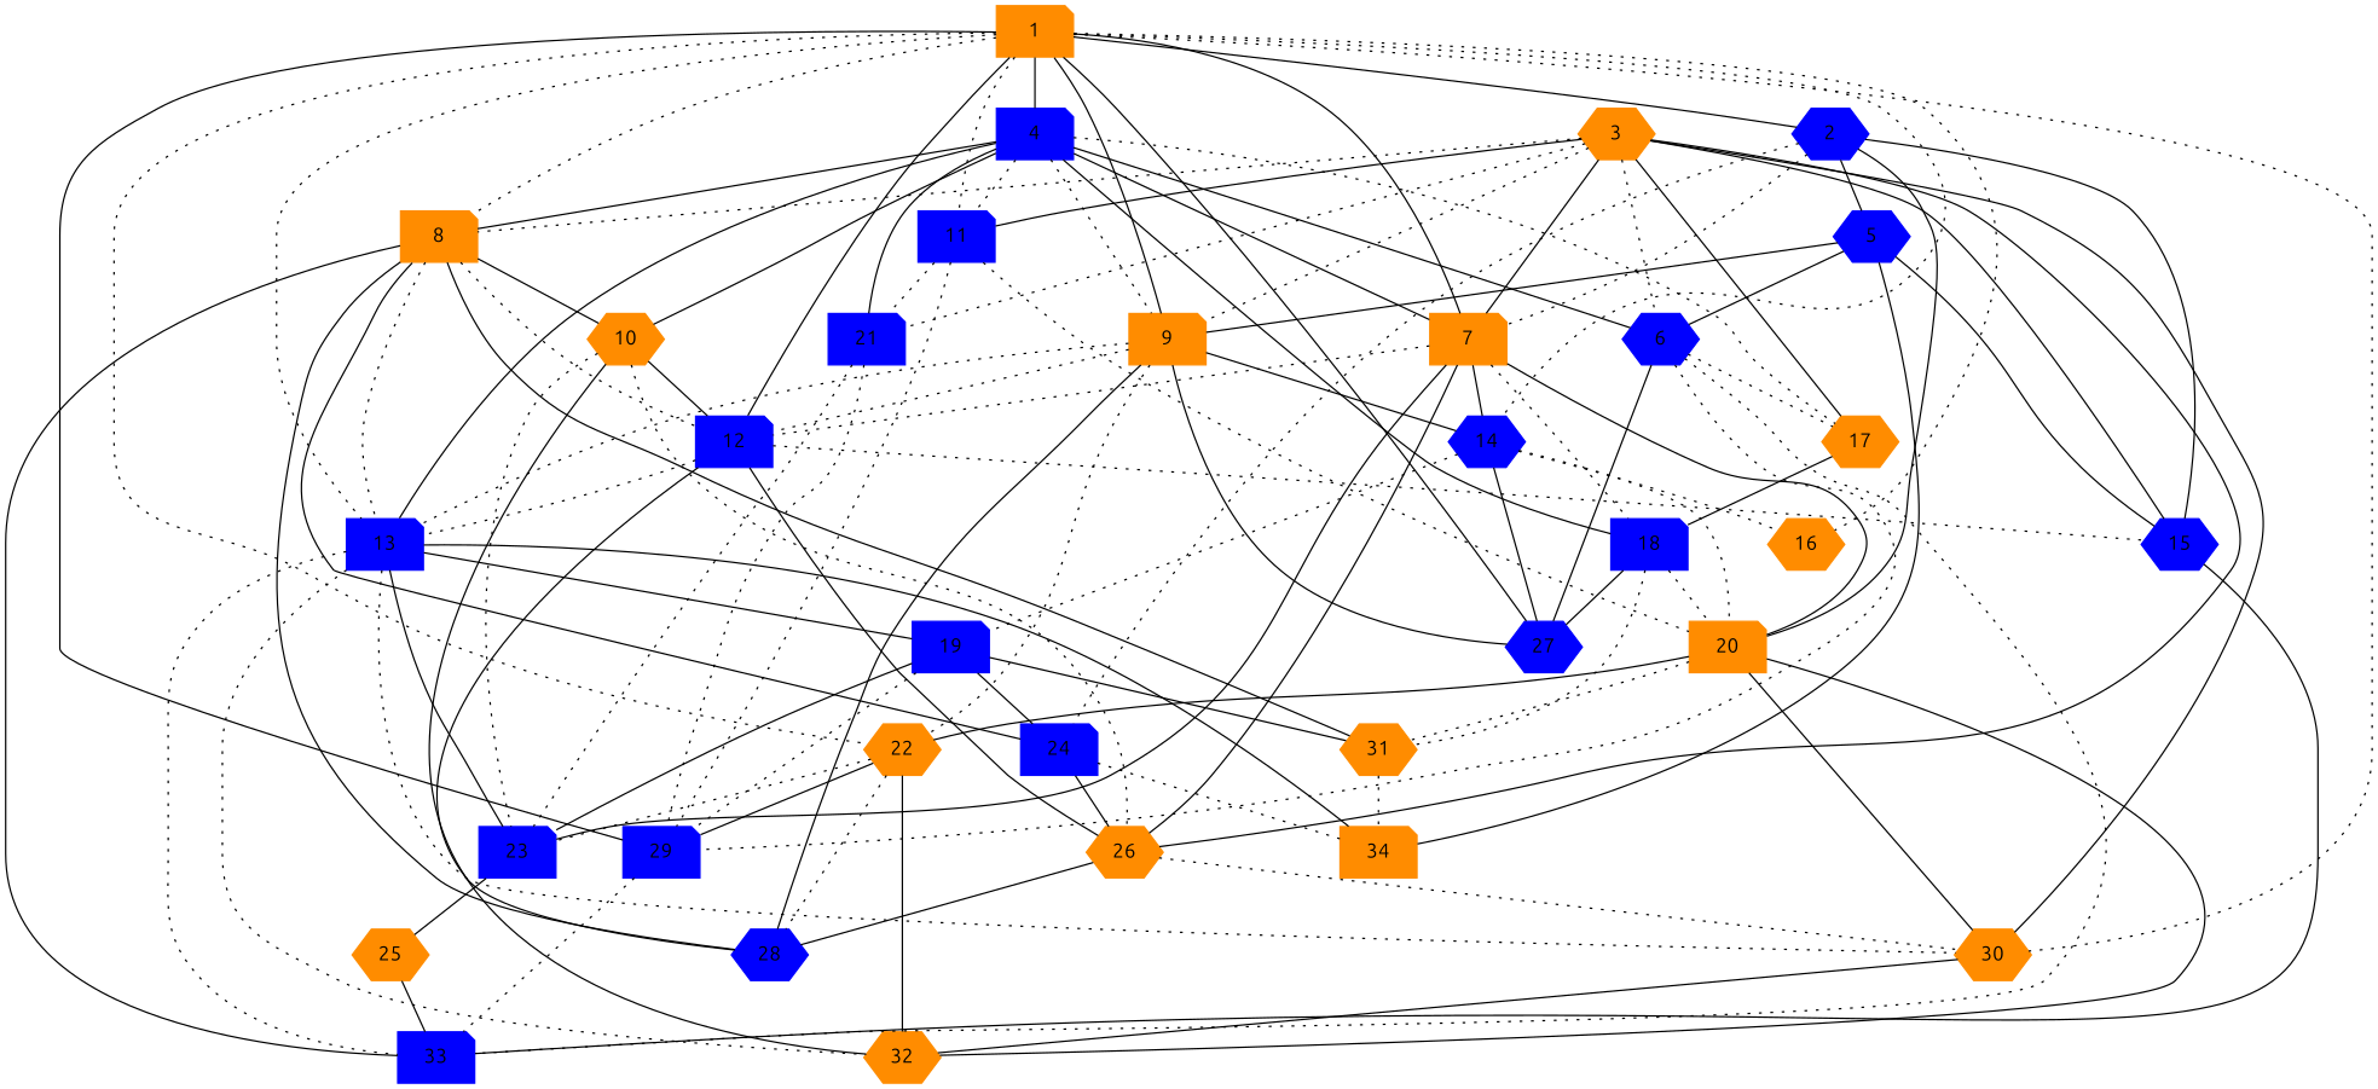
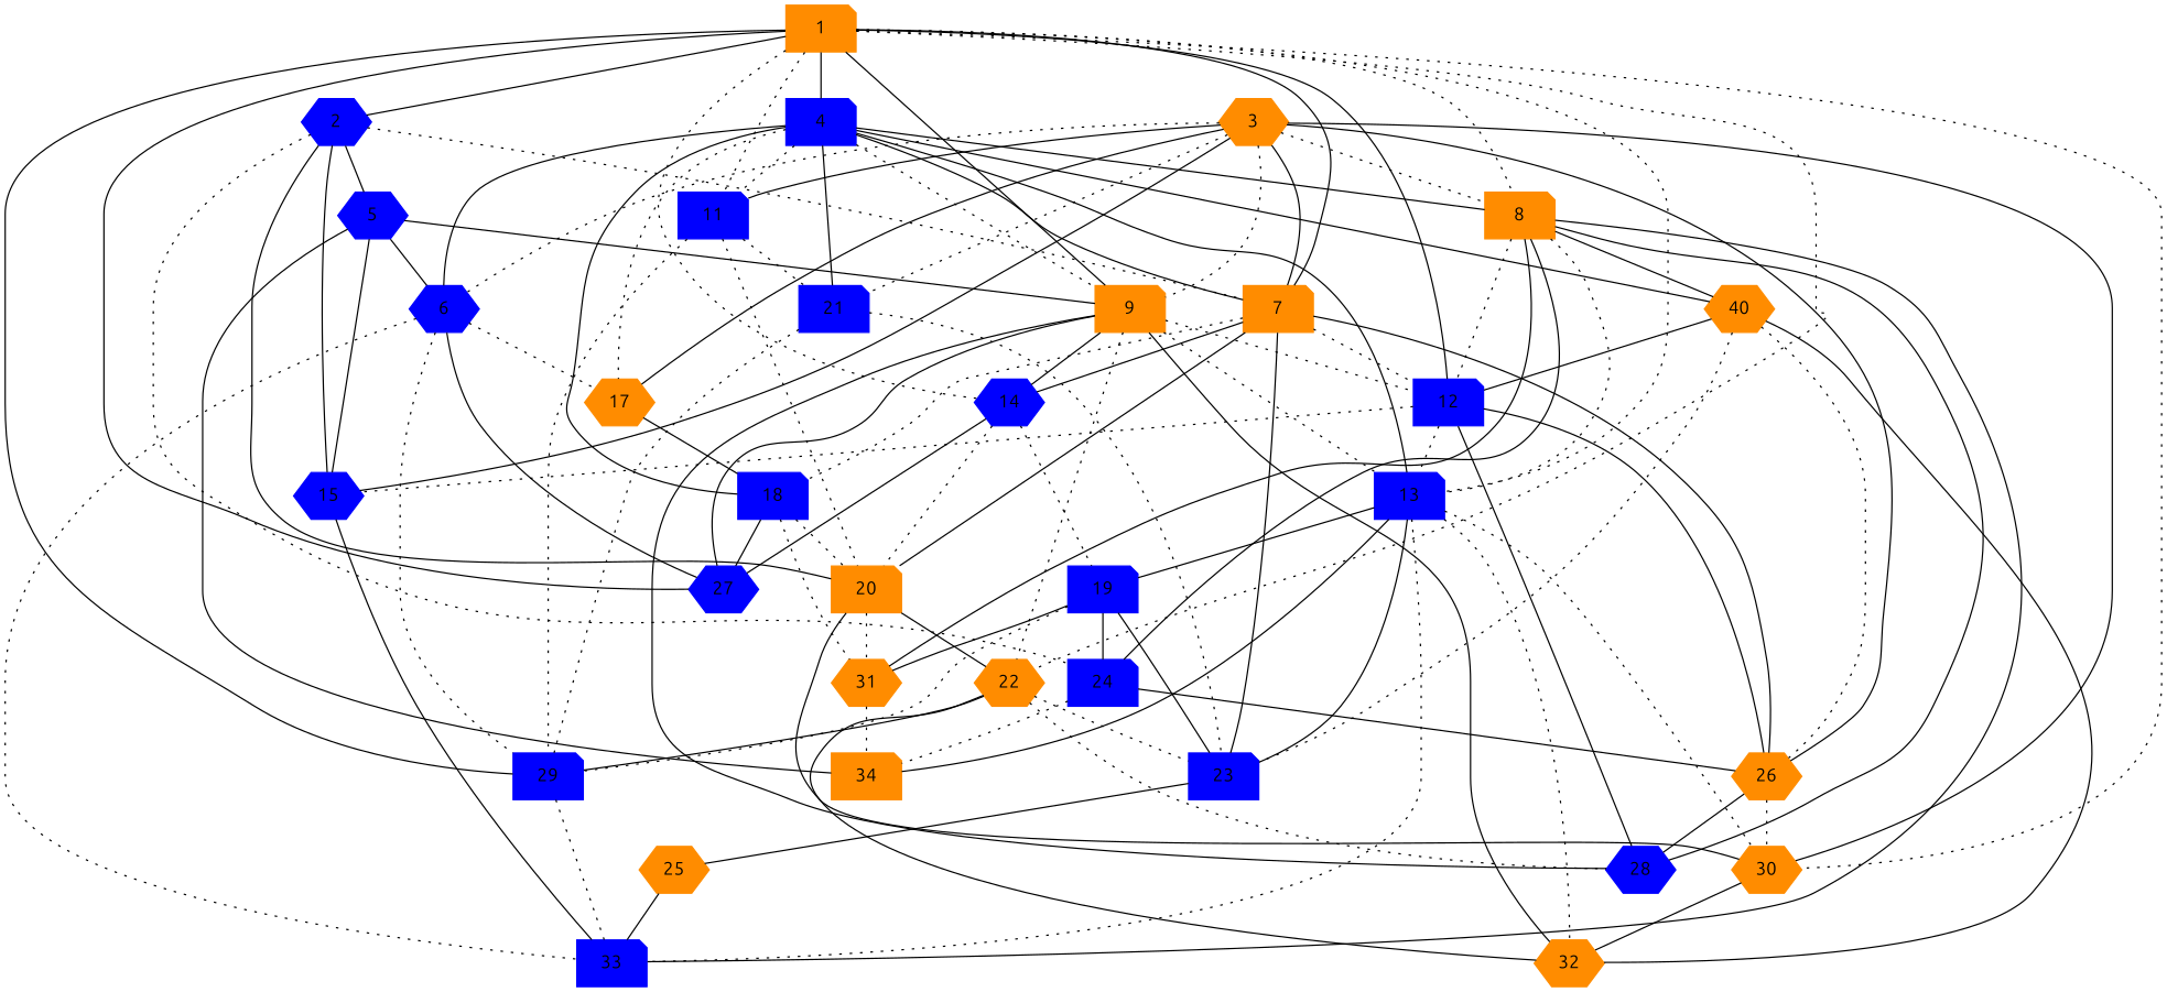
  graph {
    fontname=Ubuntu
    node [color=blue fontname=Ubuntu shape=note style=filled]
    edge [fontname=Ubuntu style=solid weight=1.0]
    1 [color=darkorange]
    2 [shape=hexagon]
    4
    7 [color=darkorange]
    8 [color=darkorange]
    9 [color=darkorange]
    11
    12
    13
    14 [shape=hexagon]
-   16 [color=darkorange shape=hexagon]
    22 [color=darkorange shape=hexagon]
    27 [shape=hexagon]
    29
    30 [color=darkorange shape=hexagon]
    5 [shape=hexagon]
    15 [shape=hexagon]
    20 [color=darkorange]
    24
    6 [shape=hexagon]
    17 [color=darkorange shape=hexagon]
    21
-   10 [color=darkorange shape=hexagon]
+   10 [color=darkorange shape=hexagon label=40]
    18
    26 [color=darkorange shape=hexagon]
    23
    33
    28 [shape=hexagon]
    31 [color=darkorange shape=hexagon]
    32 [color=darkorange shape=hexagon]
    34 [color=darkorange]
    19
    3 [color=darkorange shape=hexagon]
    25 [color=darkorange shape=hexagon]
    1 -- 2
    1 -- 4 [weight=2.0]
    1 -- 7 [weight=2.0]
    1 -- 8 [style=dotted]
    1 -- 9
    1 -- 11 [style=dotted weight=3.0]
    1 -- 12
    1 -- 13 [style=dotted]
    1 -- 14 [style=dotted]
-   1 -- 16 [style=dotted]
    1 -- 22 [style=dotted]
    1 -- 27
    1 -- 29 [weight=3.0]
    1 -- 30 [style=dotted weight=3.0]
    2 -- 7 [style=dotted weight=2.0]
    2 -- 5
    2 -- 15
    2 -- 20 [weight=2.0]
    2 -- 24 [style=dotted]
    4 -- 7
    4 -- 8
    4 -- 9 [style=dotted]
    4 -- 11 [style=dotted weight=2.0]
    4 -- 13
    4 -- 6 [weight=3.0]
    4 -- 17 [style=dotted]
    4 -- 21
    4 -- 10
    4 -- 18
    7 -- 12 [style=dotted weight=2.0]
    7 -- 14
    7 -- 20
    7 -- 18 [style=dotted]
    7 -- 26
    7 -- 23
    8 -- 12 [style=dotted]
    8 -- 13 [style=dotted]
    8 -- 24
    8 -- 10
    8 -- 33
    8 -- 28
    8 -- 31 [weight=2.0]
    9 -- 12 [style=dotted]
    9 -- 13 [style=dotted weight=2.0]
    9 -- 14
    9 -- 22 [style=dotted]
    9 -- 27
    9 -- 28
-   20 -- 32
+   9 -- 32
    11 -- 29 [style=dotted]
    11 -- 20 [style=dotted]
    11 -- 21 [style=dotted weight=2.0]
    12 -- 13 [style=dotted]
    12 -- 15 [style=dotted]
    12 -- 26 [weight=2.0]
    12 -- 28
    13 -- 30 [style=dotted weight=2.0]
    13 -- 23 [weight=2.0]
    13 -- 33 [style=dotted]
    13 -- 32 [style=dotted]
    13 -- 34
    13 -- 19 [weight=2.0]
-   14 -- 16 [style=dotted]
    14 -- 27
    14 -- 20 [style=dotted]
    14 -- 19 [style=dotted]
    22 -- 29
    22 -- 23 [style=dotted]
    22 -- 28 [style=dotted]
    22 -- 32
    29 -- 33 [style=dotted]
    30 -- 32
    5 -- 9 [weight=2.0]
    5 -- 15
    5 -- 6
    5 -- 34 [weight=2.0]
    15 -- 33
    20 -- 22
    20 -- 30
    20 -- 31 [style=dotted weight=2.0]
    24 -- 26
    24 -- 34 [style=dotted]
    6 -- 27
    6 -- 29 [style=dotted]
    6 -- 17 [style=dotted weight=2.0]
    6 -- 33 [style=dotted]
    17 -- 18
    21 -- 29 [style=dotted]
    21 -- 23 [style=dotted]
    10 -- 12 [weight=2.0]
    10 -- 26 [style=dotted]
    10 -- 23 [style=dotted]
    10 -- 32
    18 -- 27 [weight=2.0]
    18 -- 20 [style=dotted]
    18 -- 31 [style=dotted]
    26 -- 30 [style=dotted]
    26 -- 28
    23 -- 25 [weight=2.0]
    31 -- 34 [style=dotted]
    19 -- 29 [style=dotted]
    19 -- 24 [weight=3.0]
    19 -- 23
    19 -- 31 [weight=3.0]
    3 -- 7
    3 -- 8 [style=dotted]
    3 -- 9 [style=dotted weight=2.0]
    3 -- 11
    3 -- 30
    3 -- 15
    3 -- 6 [style=dotted]
    3 -- 17 [weight=2.0]
    3 -- 21 [style=dotted]
    3 -- 26
    25 -- 33
  }
